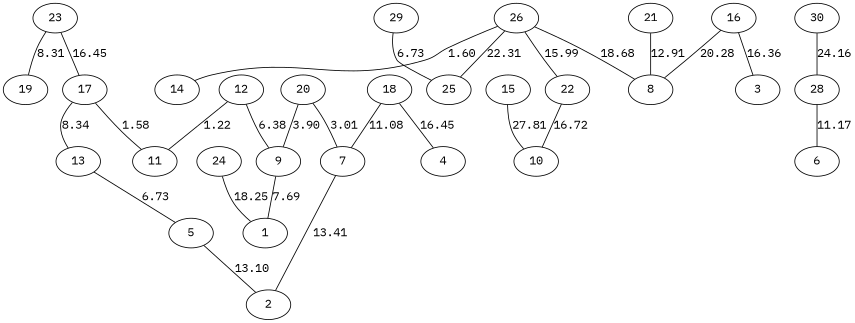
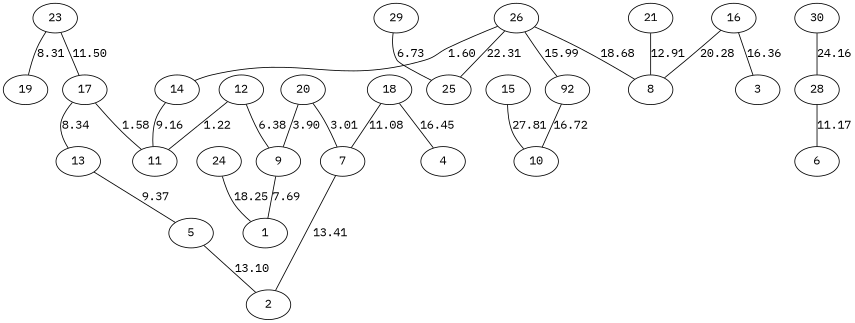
  graph {
    fontname="IBM Plex Mono"
    node [fontname="IBM Plex Mono"]
    edge [fontname="IBM Plex Mono"]
    12
    11
    9
    1
    17
    13
    5
    26
    14
    25
    8
-   22
+   22 [label=92]
    10
    20
    7
    2
    29
    23
    19
    18
    4
    28
    6
    21
    16
    3
    24
    30
    15
    12 -- 11 [label=1.22]
    12 -- 9 [label=6.38]
    9 -- 1 [label=7.69]
    17 -- 11 [label=1.58]
    17 -- 13 [label=8.34]
-   13 -- 5 [label=6.73]
+   13 -- 5 [label=9.37]
    5 -- 2 [label=13.10]
    26 -- 14 [label=1.60]
    26 -- 25 [label=22.31]
    26 -- 8 [label=18.68]
    26 -- 22 [label=15.99]
+   14 -- 11 [label=9.16]
    22 -- 10 [label=16.72]
    20 -- 9 [label=3.90]
    20 -- 7 [label=3.01]
    7 -- 2 [label=13.41]
    29 -- 25 [label=6.73]
-   23 -- 17 [label=16.45]
+   23 -- 17 [label=11.50]
    23 -- 19 [label=8.31]
    18 -- 7 [label=11.08]
    18 -- 4 [label=16.45]
    28 -- 6 [label=11.17]
    21 -- 8 [label=12.91]
    16 -- 8 [label=20.28]
    16 -- 3 [label=16.36]
    24 -- 1 [label=18.25]
    30 -- 28 [label=24.16]
    15 -- 10 [label=27.81]
  }
